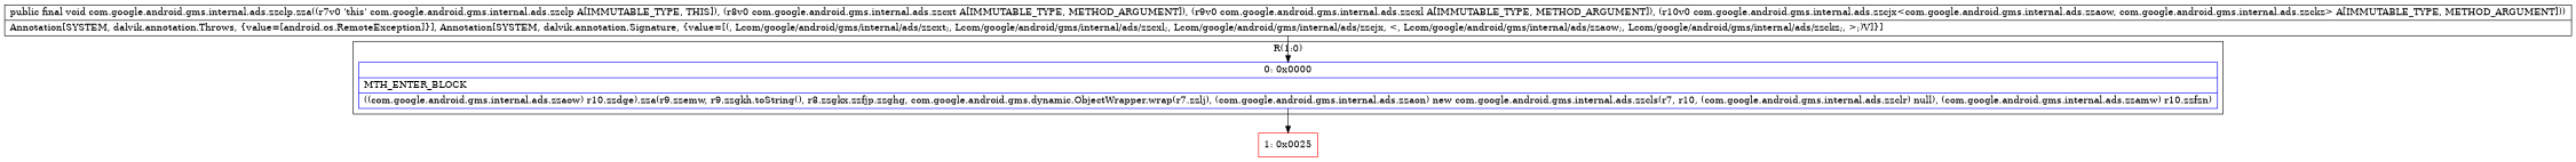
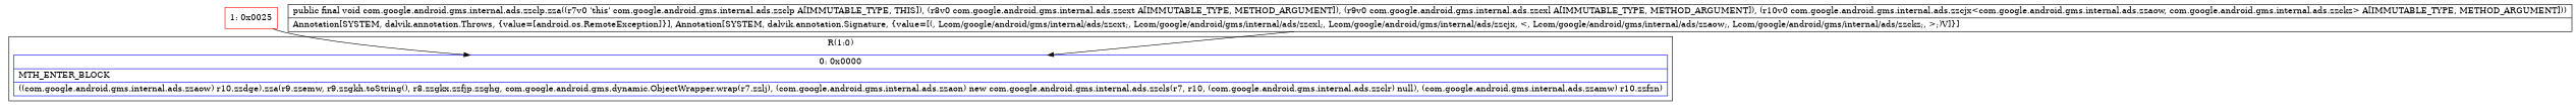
  digraph {
    node [shape=record]
    n1 [color=blue label="{0\:\ 0x0000|MTH_ENTER_BLOCK\l|((com.google.android.gms.internal.ads.zzaow) r10.zzdge).zza(r9.zzemw, r9.zzgkh.toString(), r8.zzgkx.zzfjp.zzghg, com.google.android.gms.dynamic.ObjectWrapper.wrap(r7.zzlj), (com.google.android.gms.internal.ads.zzaon) new com.google.android.gms.internal.ads.zzcls(r7, r10, (com.google.android.gms.internal.ads.zzclr) null), (com.google.android.gms.internal.ads.zzamw) r10.zzfzn)\l}"]
    n2 [color=red label="{1\:\ 0x0025}"]
    n3 [label="{public final void com.google.android.gms.internal.ads.zzclp.zza((r7v0 'this' com.google.android.gms.internal.ads.zzclp A[IMMUTABLE_TYPE, THIS]), (r8v0 com.google.android.gms.internal.ads.zzcxt A[IMMUTABLE_TYPE, METHOD_ARGUMENT]), (r9v0 com.google.android.gms.internal.ads.zzcxl A[IMMUTABLE_TYPE, METHOD_ARGUMENT]), (r10v0 com.google.android.gms.internal.ads.zzcjx\<com.google.android.gms.internal.ads.zzaow, com.google.android.gms.internal.ads.zzckz\> A[IMMUTABLE_TYPE, METHOD_ARGUMENT]))  | Annotation[SYSTEM, dalvik.annotation.Throws, \{value=[android.os.RemoteException]\}], Annotation[SYSTEM, dalvik.annotation.Signature, \{value=[(, Lcom\/google\/android\/gms\/internal\/ads\/zzcxt;, Lcom\/google\/android\/gms\/internal\/ads\/zzcxl;, Lcom\/google\/android\/gms\/internal\/ads\/zzcjx, \<, Lcom\/google\/android\/gms\/internal\/ads\/zzaow;, Lcom\/google\/android\/gms\/internal\/ads\/zzckz;, \>;)V]\}]\l}"]
    subgraph cluster_1 {
      label="R(1:0)"
      n1
    }
-   n1 -> n2
+   n2 -> n1
    n3 -> n1
  }
